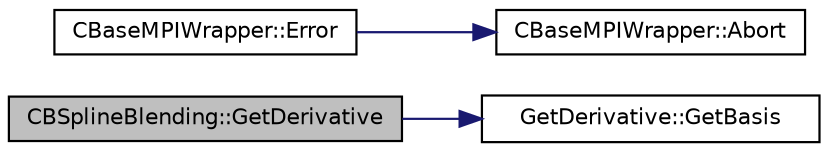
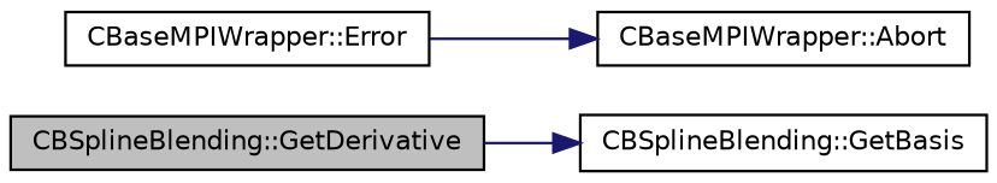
  digraph {
    rankdir=LR
    node [color=black fillcolor=white fontname=Helvetica fontsize=10 shape=record style=filled]
    edge [color=midnightblue fontname=Helvetica fontsize=10 labelfontname=Helvetica labelfontsize=10 style=solid]
    n1 [fillcolor=grey75 fontcolor=black height=0.2 label="CBSplineBlending::GetDerivative" width=0.4]
-   n2 [height=0.2 label="GetDerivative::GetBasis" width=0.4]
+   n2 [height=0.2 label="CBSplineBlending::GetBasis" width=0.4]
    n3 [height=0.2 label="CBaseMPIWrapper::Error" width=0.4]
    n4 [height=0.2 label="CBaseMPIWrapper::Abort" width=0.4]
    n1 -> n2
    n3 -> n4
  }
